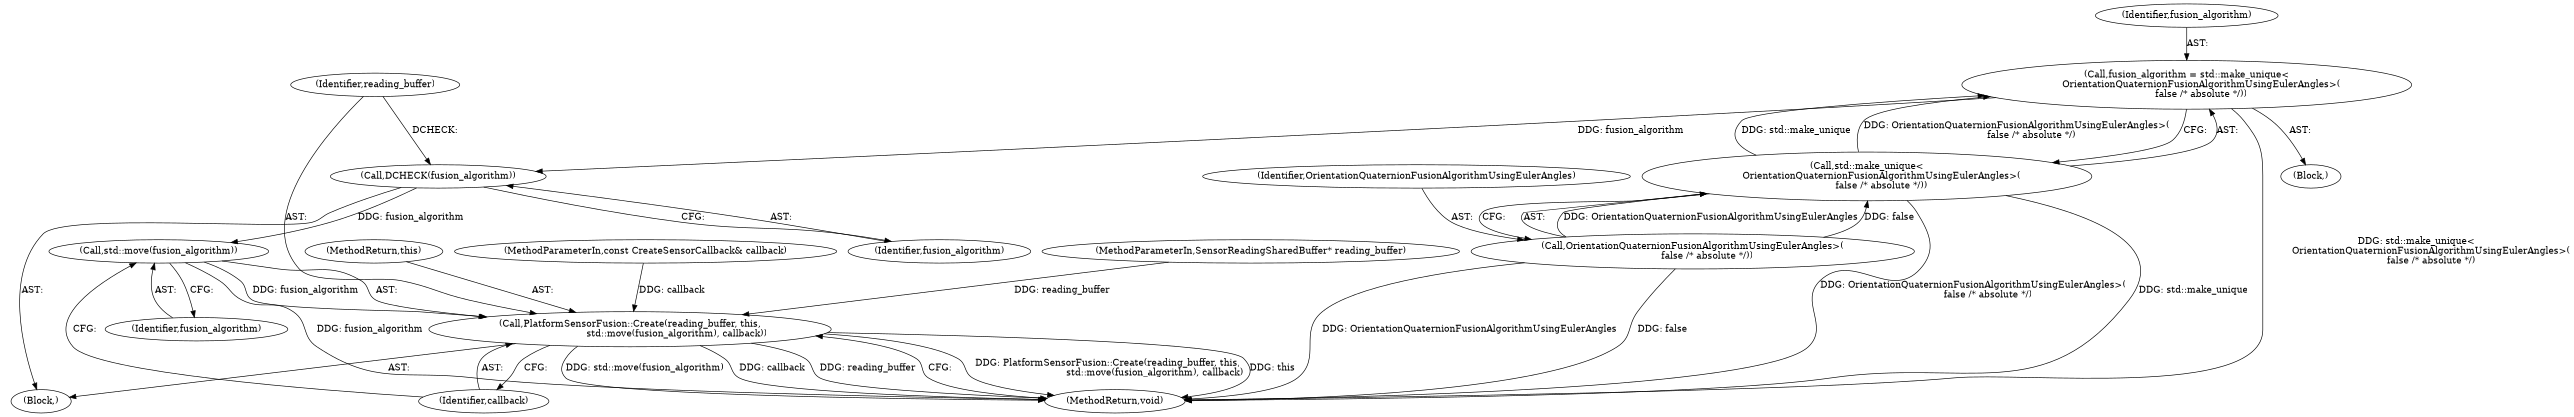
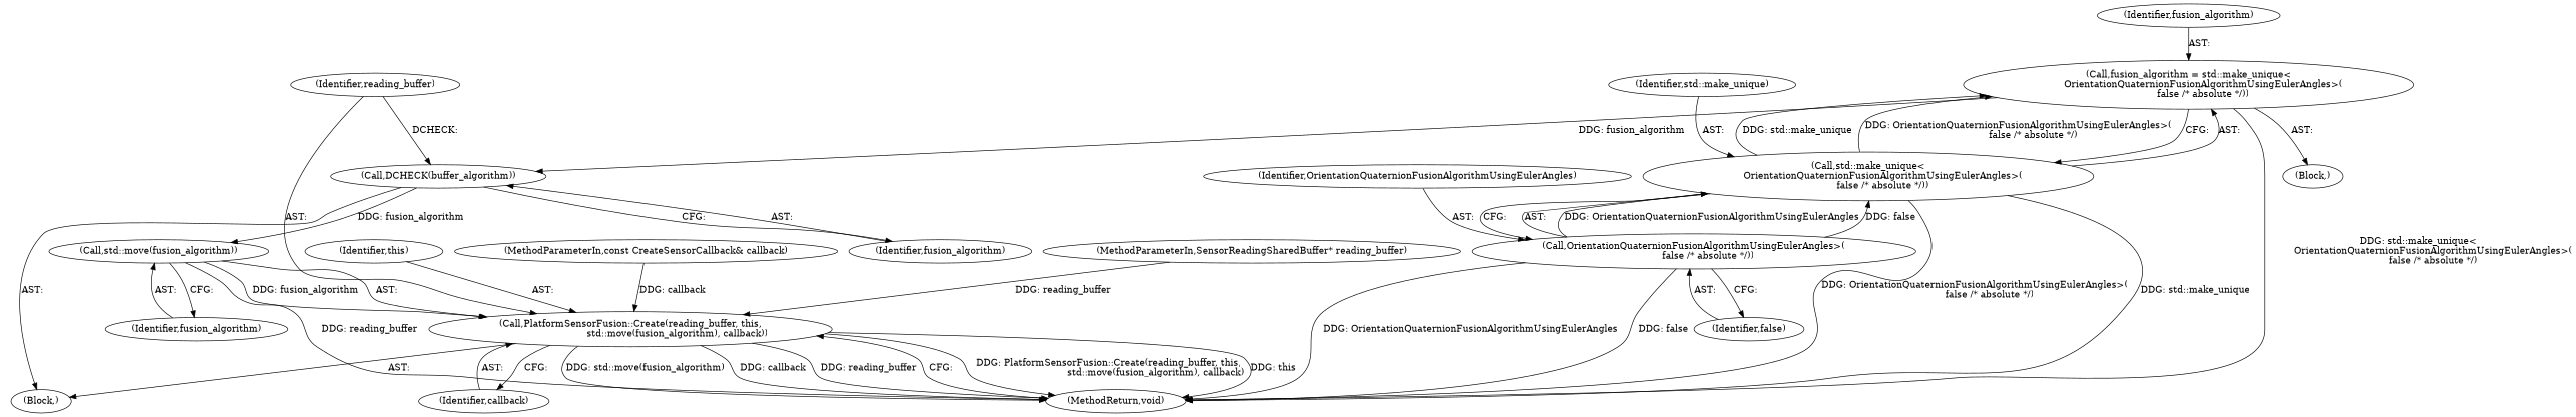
  digraph {
    n1 [label="(Call,std::move(fusion_algorithm))"]
    n2 [label="(Call,PlatformSensorFusion::Create(reading_buffer, this,\n                                std::move(fusion_algorithm), callback))"]
    n3 [label="(MethodReturn,void)"]
    n4 [label="(Identifier,fusion_algorithm)"]
    n5 [label="(Block,)"]
    n6 [label="(Identifier,callback)"]
-   n7 [label="(Call,DCHECK(fusion_algorithm))"]
+   n7 [label="(Call,DCHECK(buffer_algorithm))"]
    n8 [label="(Identifier,fusion_algorithm)"]
    n9 [label="(Call,fusion_algorithm = std::make_unique<\n          OrientationQuaternionFusionAlgorithmUsingEulerAngles>(\n          false /* absolute */))"]
    n10 [label="(Call,std::make_unique<\n          OrientationQuaternionFusionAlgorithmUsingEulerAngles>(\n          false /* absolute */))"]
    n11 [label="(Block,)"]
    n12 [label="(Call,OrientationQuaternionFusionAlgorithmUsingEulerAngles>(\n          false /* absolute */))"]
+   n13 [label="(Identifier,false)"]
    n14 [label="(MethodParameterIn,const CreateSensorCallback& callback)"]
    n15 [label="(Identifier,fusion_algorithm)"]
    n16 [label="(Identifier,reading_buffer)"]
    n17 [label="(MethodParameterIn,SensorReadingSharedBuffer* reading_buffer)"]
-   n18 [label="(MethodReturn,this)"]
+   n18 [label="(Identifier,this)"]
+   n19 [label="(Identifier,std::make_unique)"]
    n20 [label="(Identifier,OrientationQuaternionFusionAlgorithmUsingEulerAngles)"]
    n1 -> n2 [label="AST: "]
    n1 -> n2 [label="DDG: fusion_algorithm"]
-   n1 -> n3 [label="DDG: fusion_algorithm"]
+   n1 -> n3 [label="DDG: reading_buffer"]
    n1 -> n4 [label="CFG: "]
    n2 -> n3 [label="DDG: PlatformSensorFusion::Create(reading_buffer, this,\n                                std::move(fusion_algorithm), callback)"]
    n2 -> n3 [label="DDG: this"]
    n2 -> n3 [label="DDG: std::move(fusion_algorithm)"]
    n2 -> n3 [label="DDG: callback"]
    n2 -> n3 [label="DDG: reading_buffer"]
    n2 -> n5 [label="AST: "]
    n2 -> n6 [label="CFG: "]
    n3 -> n2 [label="CFG: "]
    n4 -> n1 [label="AST: "]
-   n6 -> n1 [label="CFG: "]
    n6 -> n2 [label="AST: "]
    n7 -> n1 [label="DDG: fusion_algorithm"]
    n7 -> n5 [label="AST: "]
    n7 -> n8 [label="CFG: "]
    n8 -> n7 [label="AST: "]
    n9 -> n3 [label="DDG: std::make_unique<\n          OrientationQuaternionFusionAlgorithmUsingEulerAngles>(\n          false /* absolute */)"]
    n9 -> n7 [label="DDG: fusion_algorithm"]
    n9 -> n10 [label="CFG: "]
    n9 -> n11 [label="AST: "]
    n10 -> n3 [label="DDG: std::make_unique"]
    n10 -> n3 [label="DDG: OrientationQuaternionFusionAlgorithmUsingEulerAngles>(\n          false /* absolute */)"]
    n10 -> n9 [label="AST: "]
    n10 -> n9 [label="DDG: std::make_unique"]
    n10 -> n9 [label="DDG: OrientationQuaternionFusionAlgorithmUsingEulerAngles>(\n          false /* absolute */)"]
    n10 -> n12 [label="CFG: "]
    n12 -> n3 [label="DDG: OrientationQuaternionFusionAlgorithmUsingEulerAngles"]
    n12 -> n3 [label="DDG: false"]
    n12 -> n10 [label="AST: "]
    n12 -> n10 [label="DDG: OrientationQuaternionFusionAlgorithmUsingEulerAngles"]
    n12 -> n10 [label="DDG: false"]
+   n12 -> n13 [label="CFG: "]
+   n13 -> n12 [label="AST: "]
    n14 -> n2 [label="DDG: callback"]
    n15 -> n9 [label="AST: "]
    n16 -> n2 [label="AST: "]
    n16 -> n7 [label="DCHECK: "]
    n17 -> n2 [label="DDG: reading_buffer"]
    n18 -> n2 [label="AST: "]
+   n19 -> n10 [label="AST: "]
    n20 -> n12 [label="AST: "]
  }
